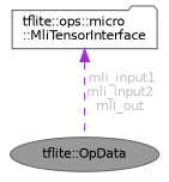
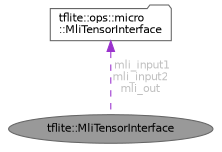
  digraph {
    node [color=gray40 fontname=Helvetica fontsize=10 style=filled]
-   n1 [fillcolor=grey60 fontcolor=black height=0.2 label="tflite::OpData" shape=ellipse width=0.4]
+   n1 [fillcolor=grey60 fontcolor=black height=0.2 label="tflite::MliTensorInterface" shape=ellipse width=0.4]
    n2 [fillcolor=white height=0.2 label="tflite::ops::micro\l::MliTensorInterface" shape=folder width=0.4]
    n2 -> n1 [color=darkorchid3 dir=back fontcolor=grey fontname=Helvetica fontsize=10 label=" mli_input1\nmli_input2\nmli_out" labelfontname=Helvetica labelfontsize=10 style=dashed]
  }
